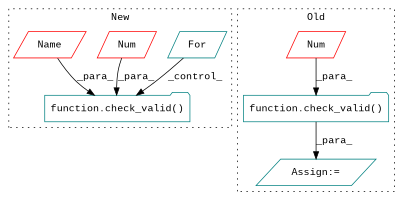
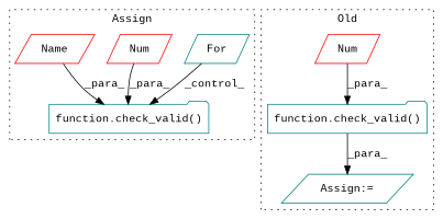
  digraph {
    fontname="Liberation Mono"
    node [a=75 l="12,1" shape=parallelogram color=teal fontname="Liberation Mono"]
    edge [fontname="Liberation Mono"]
    n1 [label="function.check_valid()" s="2027,2051" shape=folder]
    n2 [a=107 l="4,14" label=For s="1988,2013"]
    n3 [a=76 l=1 label=Num s=2050 color=red]
    n4 [a=87 l=4 label=Name s=2039 color=red]
    n5 [label="function.check_valid()" s="1653,1679" shape=folder]
    n6 [a=76 l=1 label=Num s=1678 color=red]
    n7 [a=68 l=3 label="Assign:=" s=1650]
    subgraph cluster_1 {
-     label=New
+     label=Assign
      style=dotted
      n1
      n2
      n3
      n4
    }
    subgraph cluster_2 {
      label=Old
      style=dotted
      n5
      n6
      n7
    }
    n2 -> n1 [label=_control_]
    n3 -> n1 [label=_para_]
    n4 -> n1 [label=_para_]
    n5 -> n7 [label=_para_]
    n6 -> n5 [label=_para_]
  }
